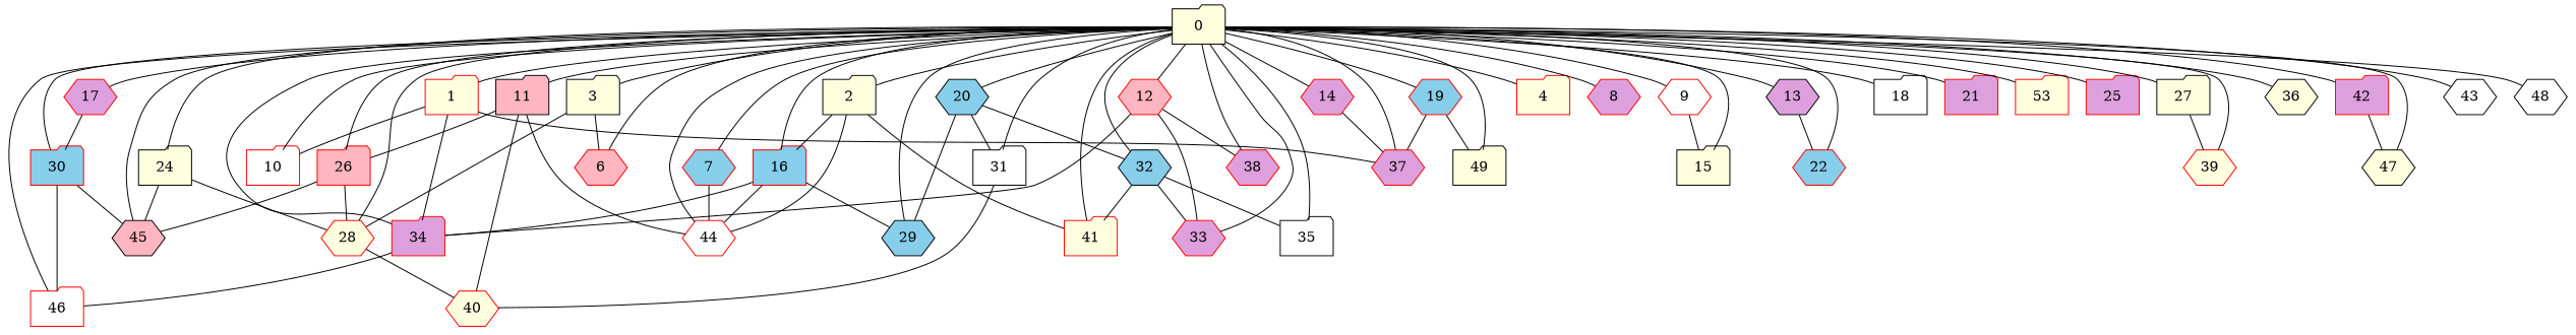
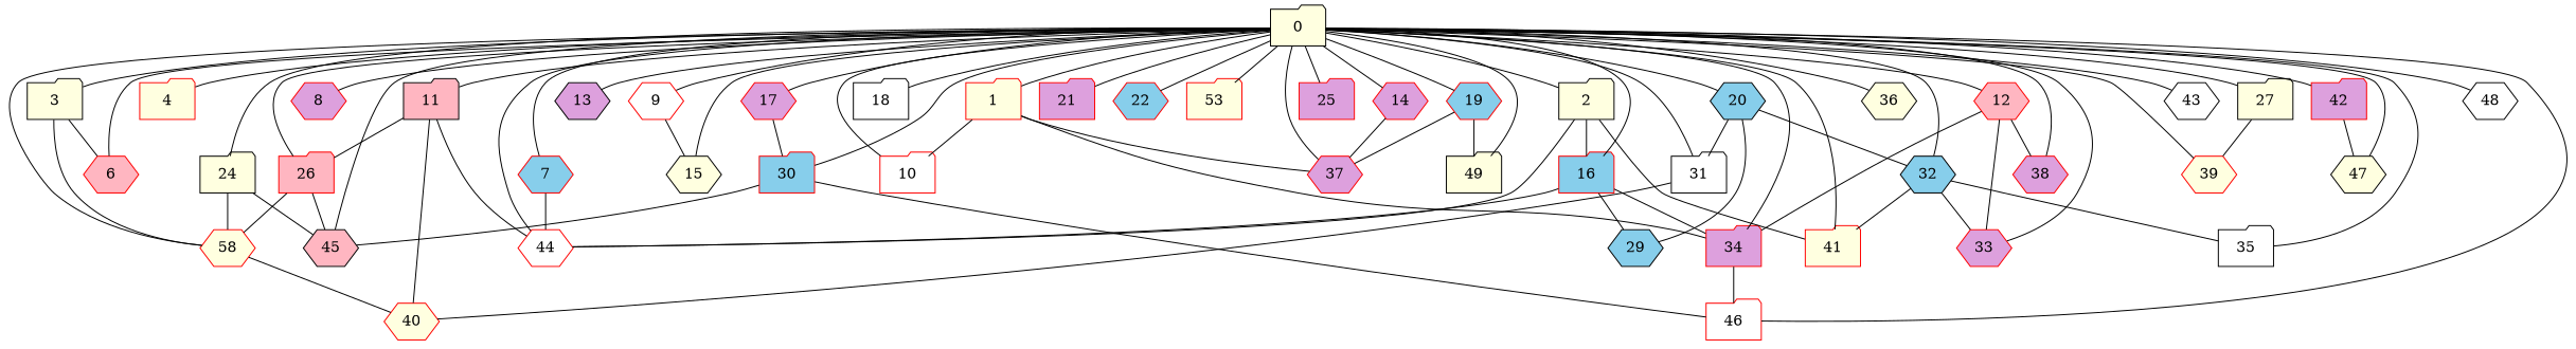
  graph {
    node [color=red fillcolor=lightyellow shape=hexagon style=filled]
    0 [color=black shape=folder]
    1 [shape=folder]
    2 [color=black shape=folder]
    3 [color=black shape=folder]
    4 [shape=folder]
    6 [fillcolor=lightpink]
    7 [fillcolor=skyblue]
    8 [fillcolor=plum]
    9 [fillcolor=white]
    10 [fillcolor=white shape=folder]
    11 [color=black fillcolor=lightpink shape=folder]
    12 [fillcolor=lightpink]
    13 [color=black fillcolor=plum]
    14 [fillcolor=plum]
-   15 [color=black shape=folder]
+   15 [color=black]
    16 [fillcolor=skyblue shape=folder]
    17 [fillcolor=plum]
    18 [color=black fillcolor=white shape=folder]
    19 [fillcolor=skyblue]
    20 [color=black fillcolor=skyblue]
    21 [fillcolor=plum shape=folder]
    22 [fillcolor=skyblue]
    n23 [label=53 shape=folder]
    24 [color=black shape=folder]
    25 [fillcolor=plum shape=folder]
    26 [fillcolor=lightpink shape=folder]
    27 [color=black shape=folder]
-   28
+   28 [label=58]
    29 [color=black fillcolor=skyblue]
    30 [fillcolor=skyblue shape=folder]
    31 [color=black fillcolor=white shape=folder]
    32 [color=black fillcolor=skyblue]
    33 [fillcolor=plum]
    34 [fillcolor=plum shape=folder]
    35 [color=black fillcolor=white shape=folder]
    36 [color=black]
    37 [fillcolor=plum]
    38 [fillcolor=plum]
    39
    41 [shape=folder]
    42 [fillcolor=plum shape=folder]
    43 [color=black fillcolor=white]
    44 [fillcolor=white]
    45 [color=black fillcolor=lightpink]
    46 [fillcolor=white shape=folder]
    47 [color=black]
    48 [color=black fillcolor=white]
    49 [color=black shape=folder]
    40
    0 -- 1
    0 -- 2
    0 -- 3
    0 -- 4
    0 -- 6
    0 -- 7
    0 -- 8
    0 -- 9
    0 -- 10
    0 -- 11
    0 -- 12
    0 -- 13
    0 -- 14
    0 -- 15
    0 -- 16
    0 -- 17
    0 -- 18
    0 -- 19
    0 -- 20
    0 -- 21
    0 -- 22
    0 -- n23
    0 -- 24
    0 -- 25
    0 -- 26
    0 -- 27
    0 -- 28
-   0 -- 29
    0 -- 30
    0 -- 31
    0 -- 32
    0 -- 33
    0 -- 34
    0 -- 35
    0 -- 36
    0 -- 37
    0 -- 38
    0 -- 39
    0 -- 41
    0 -- 42
    0 -- 43
    0 -- 44
    0 -- 45
    0 -- 46
    0 -- 47
    0 -- 48
    0 -- 49
    1 -- 10
    1 -- 34
    1 -- 37
    2 -- 16
    2 -- 41
    2 -- 44
    3 -- 6
    3 -- 28
    7 -- 44
    9 -- 15
    11 -- 26
    11 -- 44
    11 -- 40
    12 -- 33
    12 -- 34
    12 -- 38
-   13 -- 22
    14 -- 37
    16 -- 29
    16 -- 34
    16 -- 44
    17 -- 30
    19 -- 37
    19 -- 49
    20 -- 29
    20 -- 31
    20 -- 32
    24 -- 28
    24 -- 45
    26 -- 28
    26 -- 45
    27 -- 39
    28 -- 40
    30 -- 45
    30 -- 46
    31 -- 40
    32 -- 33
    32 -- 35
    32 -- 41
    34 -- 46
    42 -- 47
  }
